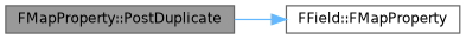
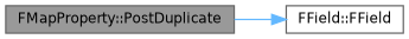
  digraph {
    rankdir=LR
    node [fontname=Helvetica fontsize=10 shape=box style=filled]
    n1 [color=gray40 fillcolor=grey60 fontcolor=black height=0.2 label="FMapProperty::PostDuplicate" width=0.4]
-   n2 [color=grey40 fillcolor=white height=0.2 label="FField::FMapProperty" width=0.4]
+   n2 [color=grey40 fillcolor=white height=0.2 label="FField::FField" width=0.4]
    n1 -> n2 [color=steelblue1 fontname=Helvetica fontsize=10 labelfontname=Helvetica labelfontsize=10 style=solid]
  }
